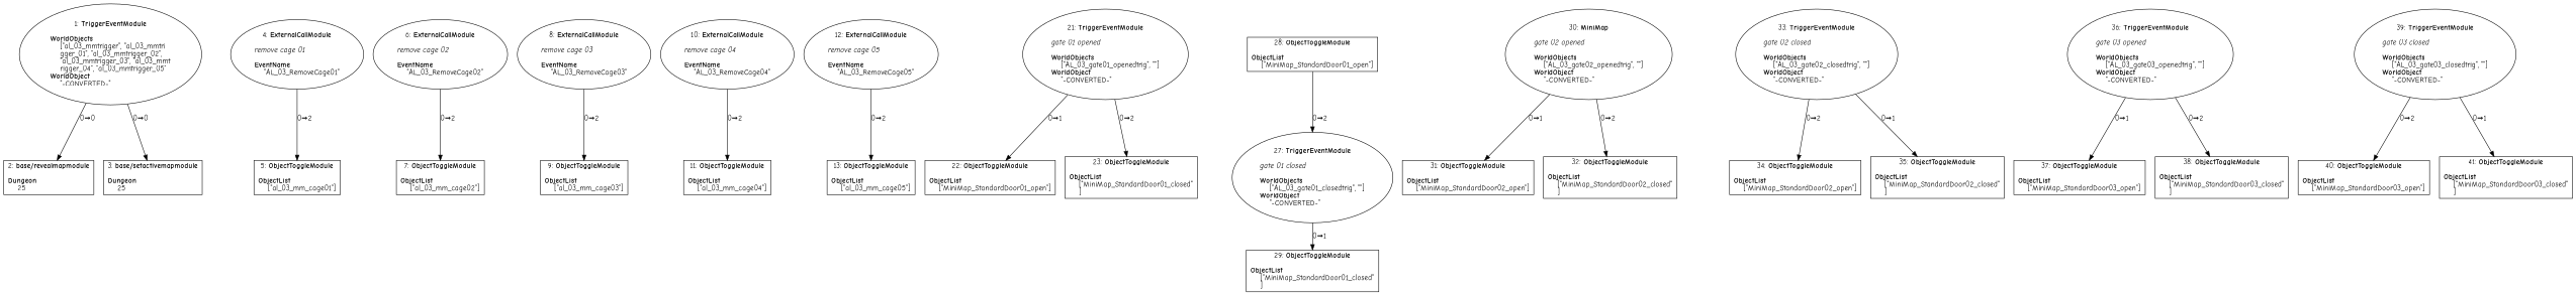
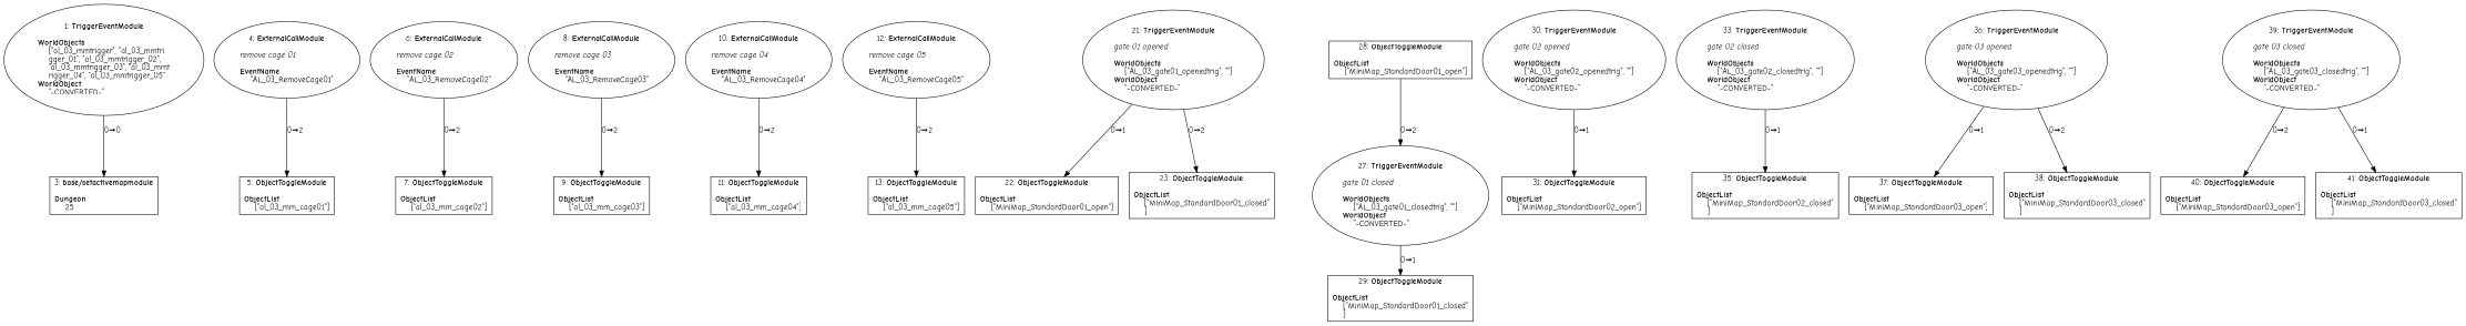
  digraph {
    fontname="Comic Neue"
    splines=spline
    node [fontname="Comic Neue" shape=box]
    edge [fontname="Comic Neue"]
    n1 [label=<1: <b>TriggerEventModule</b><br/><br/><b>WorldObjects</b><br align="left"/>    [&quot;al_03_mmtrigger&quot;, &quot;al_03_mmtri<br align="left"/>    gger_01&quot;, &quot;al_03_mmtrigger_02&quot;, <br align="left"/>    &quot;al_03_mmtrigger_03&quot;, &quot;al_03_mmt<br align="left"/>    rigger_04&quot;, &quot;al_03_mmtrigger_05&quot;<br align="left"/><b>WorldObject</b><br align="left"/>    &quot;-CONVERTED-&quot;<br align="left"/>> shape=oval]
-   n2 [label=<2: <b>base/revealmapmodule</b><br/><br/><b>Dungeon</b><br align="left"/>    25<br align="left"/>>]
    n3 [label=<3: <b>base/setactivemapmodule</b><br/><br/><b>Dungeon</b><br align="left"/>    25<br align="left"/>>]
    n4 [label=<4: <b>ExternalCallModule</b><br/><br/><i>remove cage 01<br align="left"/></i><br align="left"/><b>EventName</b><br align="left"/>    &quot;AL_03_RemoveCage01&quot;<br align="left"/>> shape=oval]
    n5 [label=<5: <b>ObjectToggleModule</b><br/><br/><b>ObjectList</b><br align="left"/>    [&quot;al_03_mm_cage01&quot;]<br align="left"/>>]
    n6 [label=<6: <b>ExternalCallModule</b><br/><br/><i>remove cage 02<br align="left"/></i><br align="left"/><b>EventName</b><br align="left"/>    &quot;AL_03_RemoveCage02&quot;<br align="left"/>> shape=oval]
    n7 [label=<7: <b>ObjectToggleModule</b><br/><br/><b>ObjectList</b><br align="left"/>    [&quot;al_03_mm_cage02&quot;]<br align="left"/>>]
    n8 [label=<8: <b>ExternalCallModule</b><br/><br/><i>remove cage 03<br align="left"/></i><br align="left"/><b>EventName</b><br align="left"/>    &quot;AL_03_RemoveCage03&quot;<br align="left"/>> shape=oval]
    n9 [label=<9: <b>ObjectToggleModule</b><br/><br/><b>ObjectList</b><br align="left"/>    [&quot;al_03_mm_cage03&quot;]<br align="left"/>>]
    n10 [label=<10: <b>ExternalCallModule</b><br/><br/><i>remove cage 04<br align="left"/></i><br align="left"/><b>EventName</b><br align="left"/>    &quot;AL_03_RemoveCage04&quot;<br align="left"/>> shape=oval]
    n11 [label=<11: <b>ObjectToggleModule</b><br/><br/><b>ObjectList</b><br align="left"/>    [&quot;al_03_mm_cage04&quot;]<br align="left"/>>]
    n12 [label=<12: <b>ExternalCallModule</b><br/><br/><i>remove cage 05<br align="left"/></i><br align="left"/><b>EventName</b><br align="left"/>    &quot;AL_03_RemoveCage05&quot;<br align="left"/>> shape=oval]
    n13 [label=<13: <b>ObjectToggleModule</b><br/><br/><b>ObjectList</b><br align="left"/>    [&quot;al_03_mm_cage05&quot;]<br align="left"/>>]
    n14 [label=<21: <b>TriggerEventModule</b><br/><br/><i>gate 01 opened<br align="left"/></i><br align="left"/><b>WorldObjects</b><br align="left"/>    [&quot;AL_03_gate01_openedtrig&quot;, &quot;&quot;]<br align="left"/><b>WorldObject</b><br align="left"/>    &quot;-CONVERTED-&quot;<br align="left"/>> shape=oval]
    n15 [label=<22: <b>ObjectToggleModule</b><br/><br/><b>ObjectList</b><br align="left"/>    [&quot;MiniMap_StandardDoor01_open&quot;]<br align="left"/>>]
    n16 [label=<23: <b>ObjectToggleModule</b><br/><br/><b>ObjectList</b><br align="left"/>    [&quot;MiniMap_StandardDoor01_closed&quot;<br align="left"/>    ]<br align="left"/>>]
    n17 [label=<27: <b>TriggerEventModule</b><br/><br/><i>gate 01 closed<br align="left"/></i><br align="left"/><b>WorldObjects</b><br align="left"/>    [&quot;AL_03_gate01_closedtrig&quot;, &quot;&quot;]<br align="left"/><b>WorldObject</b><br align="left"/>    &quot;-CONVERTED-&quot;<br align="left"/>> shape=oval]
    n18 [label=<29: <b>ObjectToggleModule</b><br/><br/><b>ObjectList</b><br align="left"/>    [&quot;MiniMap_StandardDoor01_closed&quot;<br align="left"/>    ]<br align="left"/>>]
    n19 [label=<28: <b>ObjectToggleModule</b><br/><br/><b>ObjectList</b><br align="left"/>    [&quot;MiniMap_StandardDoor01_open&quot;]<br align="left"/>>]
-   n20 [label=<30: <b>MiniMap</b><br/><br/><i>gate 02 opened<br align="left"/></i><br align="left"/><b>WorldObjects</b><br align="left"/>    [&quot;AL_03_gate02_openedtrig&quot;, &quot;&quot;]<br align="left"/><b>WorldObject</b><br align="left"/>    &quot;-CONVERTED-&quot;<br align="left"/>> shape=oval]
+   n20 [label=<30: <b>TriggerEventModule</b><br/><br/><i>gate 02 opened<br align="left"/></i><br align="left"/><b>WorldObjects</b><br align="left"/>    [&quot;AL_03_gate02_openedtrig&quot;, &quot;&quot;]<br align="left"/><b>WorldObject</b><br align="left"/>    &quot;-CONVERTED-&quot;<br align="left"/>> shape=oval]
    n21 [label=<31: <b>ObjectToggleModule</b><br/><br/><b>ObjectList</b><br align="left"/>    [&quot;MiniMap_StandardDoor02_open&quot;]<br align="left"/>>]
-   n22 [label=<32: <b>ObjectToggleModule</b><br/><br/><b>ObjectList</b><br align="left"/>    [&quot;MiniMap_StandardDoor02_closed&quot;<br align="left"/>    ]<br align="left"/>>]
    n23 [label=<33: <b>TriggerEventModule</b><br/><br/><i>gate 02 closed<br align="left"/></i><br align="left"/><b>WorldObjects</b><br align="left"/>    [&quot;AL_03_gate02_closedtrig&quot;, &quot;&quot;]<br align="left"/><b>WorldObject</b><br align="left"/>    &quot;-CONVERTED-&quot;<br align="left"/>> shape=oval]
-   n24 [label=<34: <b>ObjectToggleModule</b><br/><br/><b>ObjectList</b><br align="left"/>    [&quot;MiniMap_StandardDoor02_open&quot;]<br align="left"/>>]
    n25 [label=<35: <b>ObjectToggleModule</b><br/><br/><b>ObjectList</b><br align="left"/>    [&quot;MiniMap_StandardDoor02_closed&quot;<br align="left"/>    ]<br align="left"/>>]
    n26 [label=<36: <b>TriggerEventModule</b><br/><br/><i>gate 03 opened<br align="left"/></i><br align="left"/><b>WorldObjects</b><br align="left"/>    [&quot;AL_03_gate03_openedtrig&quot;, &quot;&quot;]<br align="left"/><b>WorldObject</b><br align="left"/>    &quot;-CONVERTED-&quot;<br align="left"/>> shape=oval]
    n27 [label=<37: <b>ObjectToggleModule</b><br/><br/><b>ObjectList</b><br align="left"/>    [&quot;MiniMap_StandardDoor03_open&quot;]<br align="left"/>>]
    n28 [label=<38: <b>ObjectToggleModule</b><br/><br/><b>ObjectList</b><br align="left"/>    [&quot;MiniMap_StandardDoor03_closed&quot;<br align="left"/>    ]<br align="left"/>>]
    n29 [label=<39: <b>TriggerEventModule</b><br/><br/><i>gate 03 closed<br align="left"/></i><br align="left"/><b>WorldObjects</b><br align="left"/>    [&quot;AL_03_gate03_closedtrig&quot;, &quot;&quot;]<br align="left"/><b>WorldObject</b><br align="left"/>    &quot;-CONVERTED-&quot;<br align="left"/>> shape=oval]
    n30 [label=<40: <b>ObjectToggleModule</b><br/><br/><b>ObjectList</b><br align="left"/>    [&quot;MiniMap_StandardDoor03_open&quot;]<br align="left"/>>]
    n31 [label=<41: <b>ObjectToggleModule</b><br/><br/><b>ObjectList</b><br align="left"/>    [&quot;MiniMap_StandardDoor03_closed&quot;<br align="left"/>    ]<br align="left"/>>]
-   n1 -> n2 [label="0→0"]
    n1 -> n3 [label="0→0"]
    n4 -> n5 [label="0→2"]
    n6 -> n7 [label="0→2"]
    n8 -> n9 [label="0→2"]
    n10 -> n11 [label="0→2"]
    n12 -> n13 [label="0→2"]
    n14 -> n15 [label="0→1"]
    n14 -> n16 [label="0→2"]
    n17 -> n18 [label="0→1"]
    n19 -> n17 [label="0→2"]
    n20 -> n21 [label="0→1"]
-   n20 -> n22 [label="0→2"]
-   n23 -> n24 [label="0→2"]
    n23 -> n25 [label="0→1"]
    n26 -> n27 [label="0→1"]
    n26 -> n28 [label="0→2"]
    n29 -> n30 [label="0→2"]
    n29 -> n31 [label="0→1"]
  }
